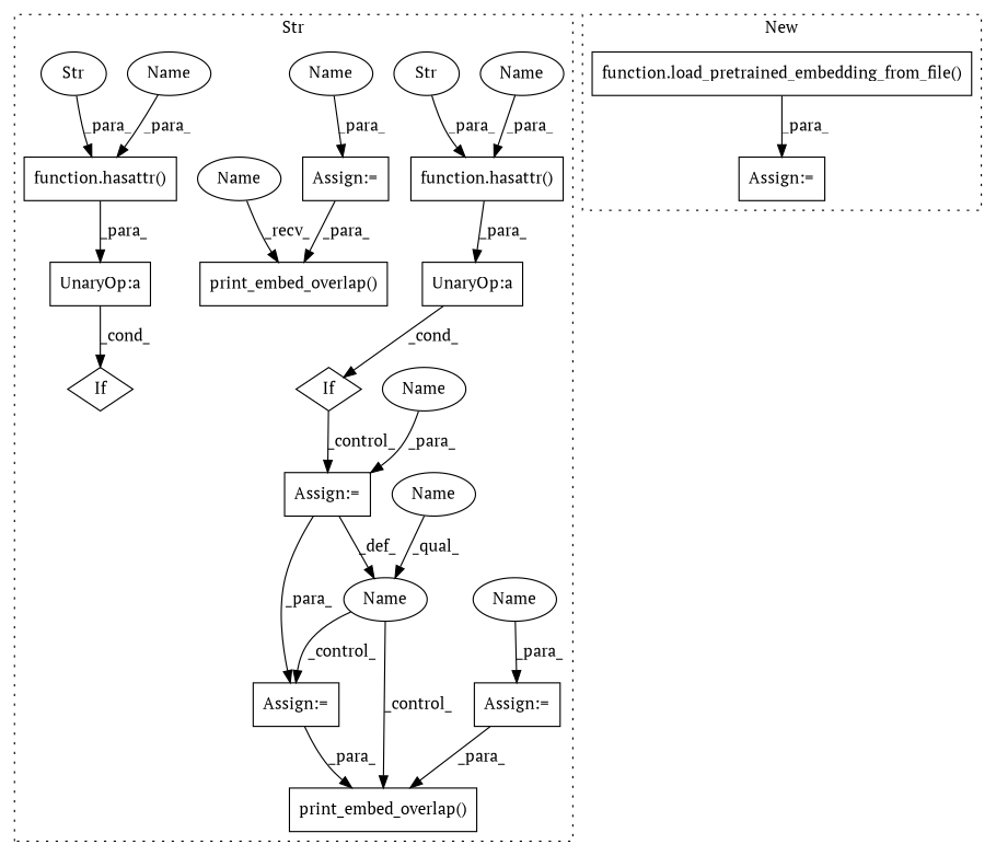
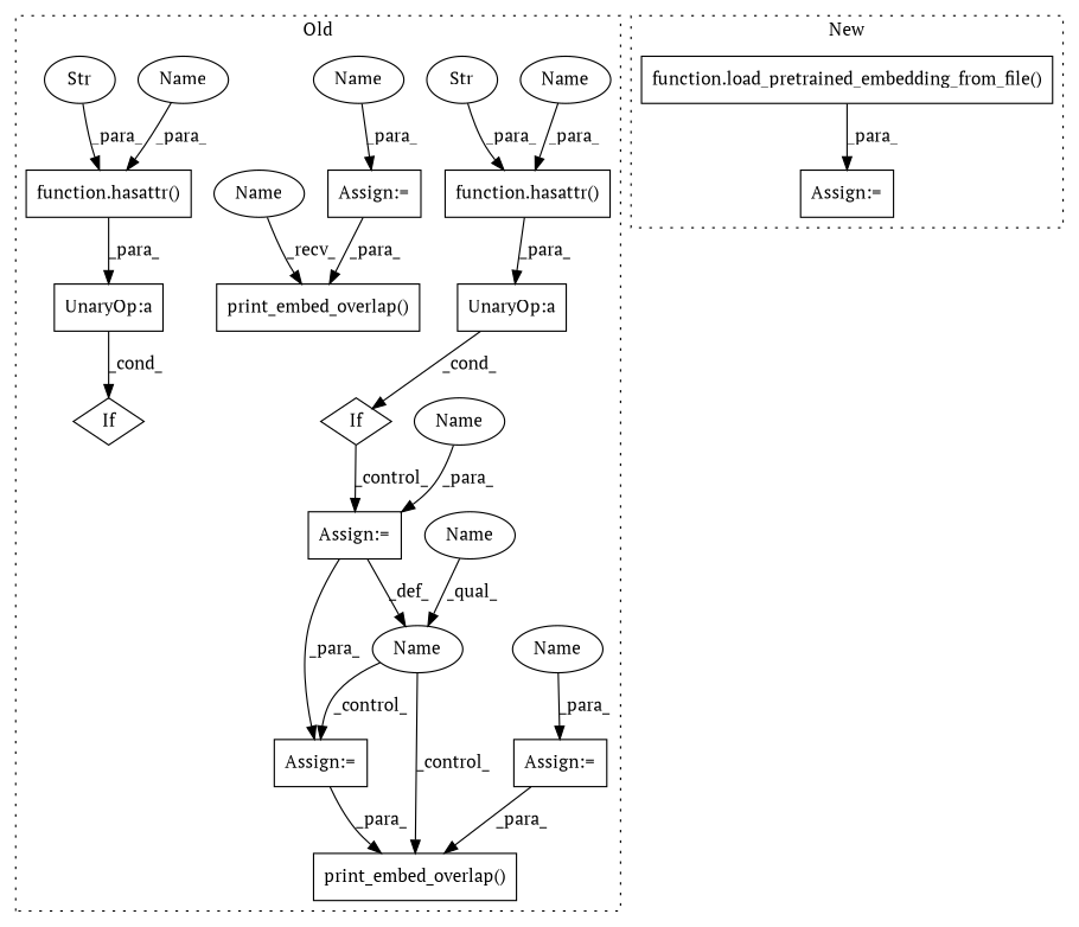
  digraph {
    fontname="PT Serif"
    node [a=87 l=3 s=3270 shape=box fontname="PT Serif"]
    edge [fontname="PT Serif"]
    n1 [a=96 label=If s=3214 shape=diamond]
    n2 [a=61 l=39 label="UnaryOp:a" s=3217]
    n3 [a=75 l="8,1" label="function.hasattr()" s="3221,3255"]
    n4 [a=66 l=20 label=Str s=3235 shape=ellipse]
    n5 [a=68 label="Assign:=" s=3293]
    n6 [a=75 l="26,1" label="print_embed_overlap()" s="3559,3613"]
    n7 [a=75 l="26,1" label="print_embed_overlap()" s="3778,3832"]
    n8 [l=23 label=Name shape=ellipse]
    n9 [a=68 label="Assign:=" s=3497]
    n10 [a=68 label="Assign:=" s=3642]
    n11 [a=68 label="Assign:=" s=3423]
    n12 [a=75 l="8,1" label="function.hasattr()" s="3316,3350"]
    n13 [a=96 label=If s=3309 shape=diamond]
    n14 [a=61 l=39 label="UnaryOp:a" s=3312]
    n15 [a=66 l=20 label=Str s=3330 shape=ellipse]
    n16 [l=5 label=Name s=3778 shape=ellipse]
    n17 [l=4 label=Name s=3296 shape=ellipse]
    n18 [l=4 label=Name s=3645 shape=ellipse]
    n19 [l=4 label=Name s=3426 shape=ellipse]
    n20 [l=4 label=Name s=3229 shape=ellipse]
    n21 [l=4 label=Name shape=ellipse]
    n22 [l=4 label=Name s=3324 shape=ellipse]
    n23 [a=75 l="53,1" label="function.load_pretrained_embedding_from_file()" s="4034,4144"]
    n24 [a=68 label="Assign:=" s=4031]
    subgraph cluster_1 {
-     label=Str
+     label=Old
      style=dotted
      n1
      n2
      n3
      n4
      n5
      n6
      n7
      n8
      n9
      n10
      n11
      n12
      n13
      n14
      n15
      n16
      n17
      n18
      n19
      n20
      n21
      n22
    }
    subgraph cluster_2 {
      label=New
      style=dotted
      n23
      n24
    }
    n1 -> n5 [label=_control_]
    n2 -> n1 [label=_cond_]
    n3 -> n2 [label=_para_]
    n4 -> n3 [label=_para_]
    n5 -> n8 [label=_def_]
    n5 -> n9 [label=_para_]
    n8 -> n6 [label=_control_]
    n8 -> n9 [label=_control_]
    n9 -> n6 [label=_para_]
    n10 -> n7 [label=_para_]
    n11 -> n6 [label=_para_]
    n12 -> n14 [label=_para_]
    n14 -> n13 [label=_cond_]
    n15 -> n12 [label=_para_]
    n16 -> n7 [label=_recv_]
    n17 -> n5 [label=_para_]
    n18 -> n10 [label=_para_]
    n19 -> n11 [label=_para_]
    n20 -> n3 [label=_para_]
    n21 -> n8 [label=_qual_]
    n22 -> n12 [label=_para_]
    n23 -> n24 [label=_para_]
  }
